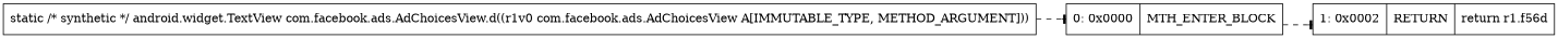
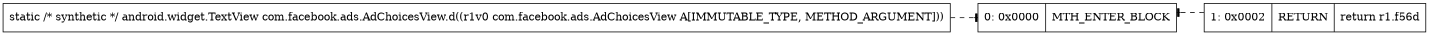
  digraph {
    rankdir=LR
    node [shape=record]
    edge [style=dashed arrowhead=tee]
    n1 [label="{0\:\ 0x0000|MTH_ENTER_BLOCK\l}"]
    n2 [label="{1\:\ 0x0002|RETURN\l|return r1.f56d\l}"]
    n3 [label="{static \/* synthetic *\/ android.widget.TextView com.facebook.ads.AdChoicesView.d((r1v0 com.facebook.ads.AdChoicesView A[IMMUTABLE_TYPE, METHOD_ARGUMENT])) }"]
-   n1 -> n2
+   n2 -> n1
    n3 -> n1
  }
